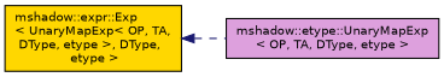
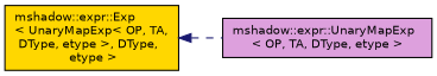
  digraph {
    rankdir=LR
    node [color=black fontname=Helvetica fontsize=10 shape=record style=filled]
    n1 [fillcolor=gold height=0.2 label="mshadow::expr::Exp\l\< UnaryMapExp\< OP, TA,\l DType, etype \>, DType,\l etype \>" width=0.4]
-   n2 [fillcolor=plum height=0.2 label="mshadow::etype::UnaryMapExp\l\< OP, TA, DType, etype \>" width=0.4]
+   n2 [fillcolor=plum height=0.2 label="mshadow::expr::UnaryMapExp\l\< OP, TA, DType, etype \>" width=0.4]
    n1 -> n2 [color=midnightblue dir=back fontname=Helvetica fontsize=10 labelfontname=Helvetica labelfontsize=10 style=dashed]
  }
